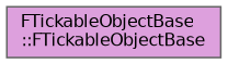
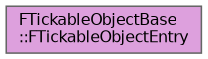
  digraph {
    rankdir=TB
-   n1 [color=grey40 fillcolor=plum fontname=Helvetica fontsize=10 height=0.2 label="FTickableObjectBase\l::FTickableObjectBase" shape=box style=filled width=0.4]
+   n1 [color=grey40 fillcolor=plum fontname=Helvetica fontsize=10 height=0.2 label="FTickableObjectBase\l::FTickableObjectEntry" shape=box style=filled width=0.4]
  }
